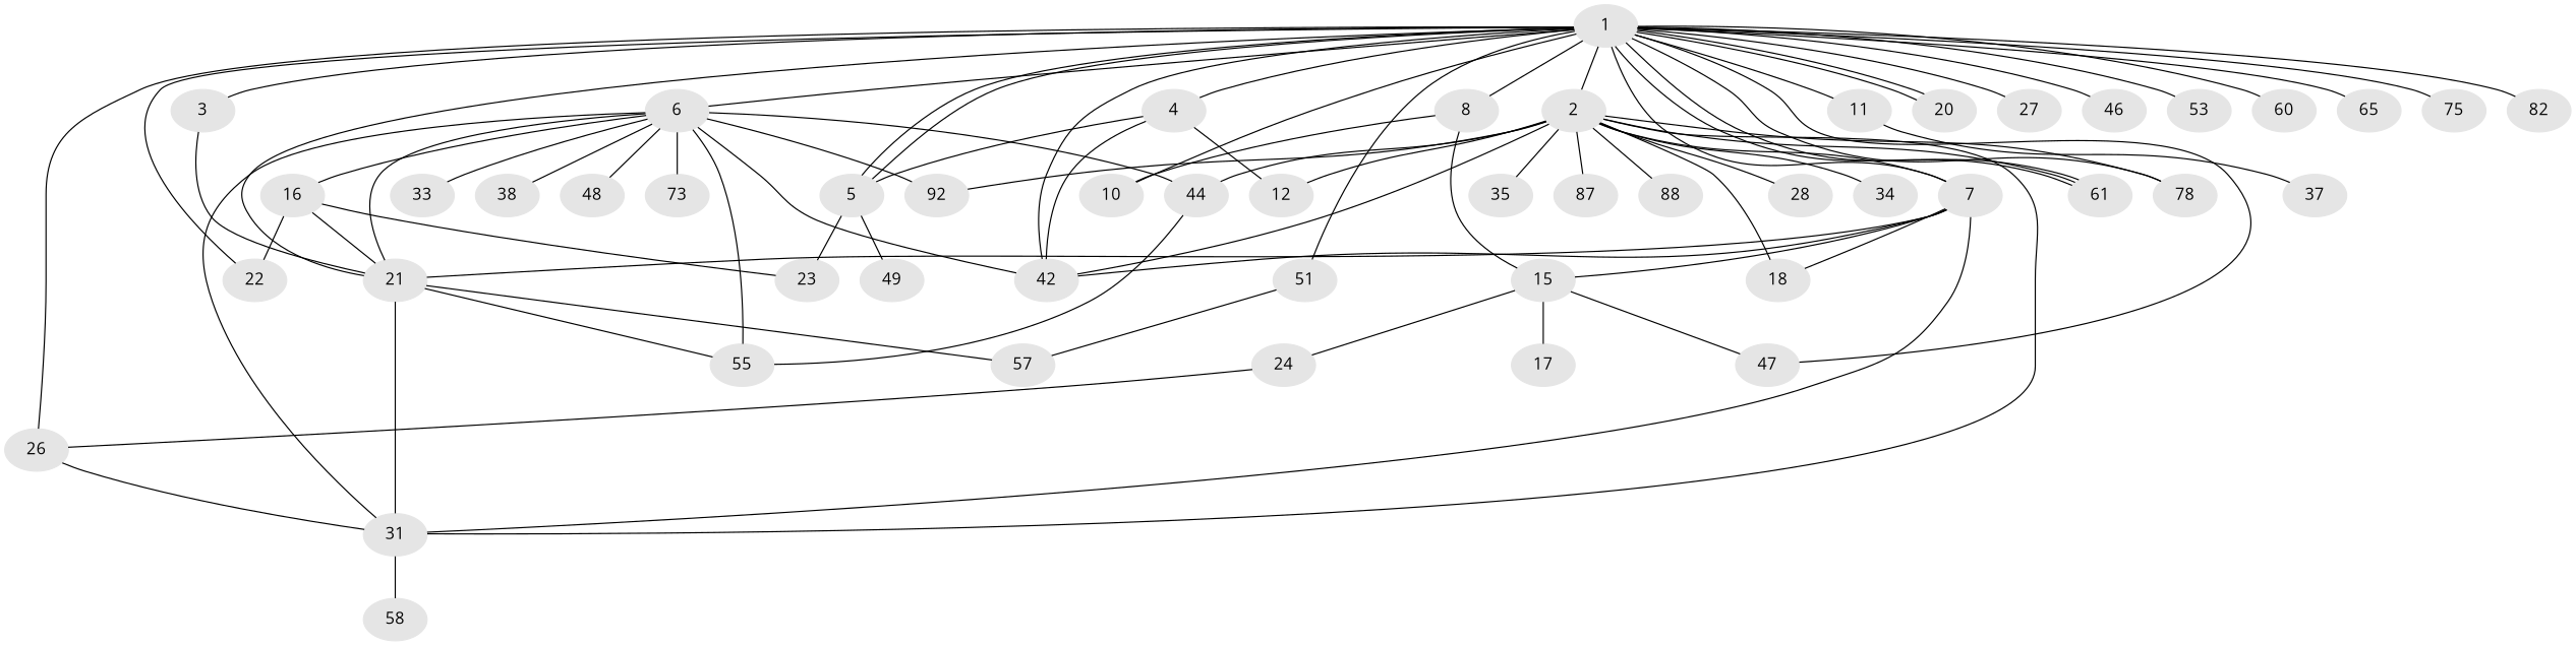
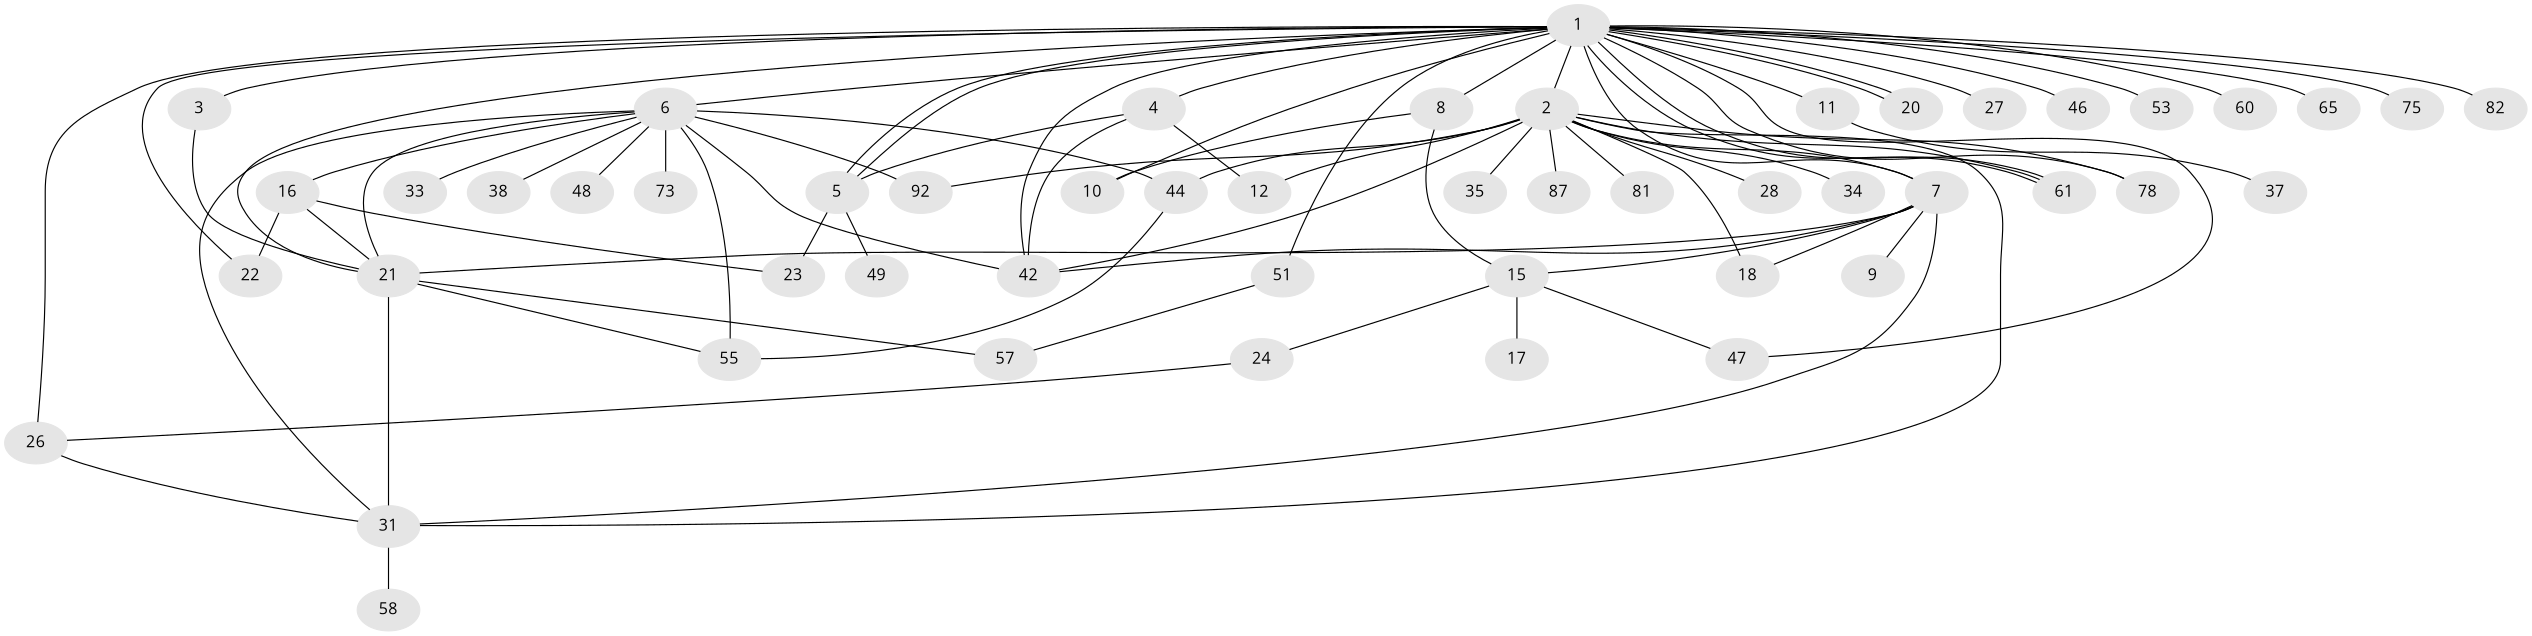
  graph {
    fontname="Open Sans"
    node [color=gray90 fontname="Open Sans" style=filled]
    edge [fontname="Open Sans"]
    1
    2
    3
    4 [super="+32"]
    5
    6 [super="+54+62+52"]
    7 [super="+64+19+85+81+13"]
    8 [super="+14+30"]
    10 [super="+39"]
    11
    20
    21 [super="+36+59+90+100+56"]
    22 [super="+66"]
    26 [super="+80+68"]
    27
    42 [super="+48+74+86"]
    46
    47
    51
    53
    60
    61 [super="+97"]
    65
    75
    78
    82 [super="+83"]
    31 [super="+45"]
    12 [super="+63"]
    18
    28
    34 [super="+93"]
    35
    44 [super="+84"]
    87
-   88
+   88 [label=81]
    92
    23 [super="+29"]
    49
    16 [super="+96+25"]
    33
    38 [super="+95"]
    n42 [label=48]
    55 [super="+69"]
    73
+   9
    15 [super="+77"]
    37
    57
    58
    17
    24
    1 -- 2
    1 -- 3
    1 -- 4
    1 -- 5
    1 -- 5
    1 -- 6 [weight=2]
    1 -- 7
    1 -- 8 [weight=2]
    1 -- 10
    1 -- 11
    1 -- 20
    1 -- 20
    1 -- 21
    1 -- 22
    1 -- 26
    1 -- 27
    1 -- 42
    1 -- 46
    1 -- 47
    1 -- 51
    1 -- 53
    1 -- 60
    1 -- 61
    1 -- 61
    1 -- 65
    1 -- 75
    1 -- 78
    1 -- 82
    2 -- 7
    2 -- 42
    2 -- 61
    2 -- 78
    2 -- 31 [weight=2]
    2 -- 12
    2 -- 18
    2 -- 28
    2 -- 34
    2 -- 35
    2 -- 44
    2 -- 87
    2 -- 88
    2 -- 92
    3 -- 21
    4 -- 5
    4 -- 42
    4 -- 12
    5 -- 23
    5 -- 49
    6 -- 21
    6 -- 42
    6 -- 31
    6 -- 44
    6 -- 92
    6 -- 16
    6 -- 33
    6 -- 38
    6 -- n42
    6 -- 55
    6 -- 73
    7 -- 21
    7 -- 42
    7 -- 31
    7 -- 18
+   7 -- 9
    7 -- 15
    8 -- 10
    8 -- 15
    11 -- 37
    21 -- 31 [weight=2]
    21 -- 55
    21 -- 57
    26 -- 31
    51 -- 57
    31 -- 58
    44 -- 55
    16 -- 21
    16 -- 22
    16 -- 23
    15 -- 47
    15 -- 17
    15 -- 24
    24 -- 26
  }
